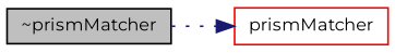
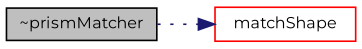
  digraph {
    rankdir=LR
    fontname=Montserrat
    node [fontname=Montserrat fontsize=10 shape=record]
    n1 [color=black fillcolor=grey75 fontcolor=black height=0.2 label="~prismMatcher" style=filled width=0.4]
-   n2 [color=red height=0.2 label=prismMatcher width=0.4]
+   n2 [color=red height=0.2 label=matchShape width=0.4]
    n1 -> n2 [color=midnightblue fontname=Montserrat fontsize=10 labelfontname=FreeSans labelfontsize=10 style=dotted]
  }
